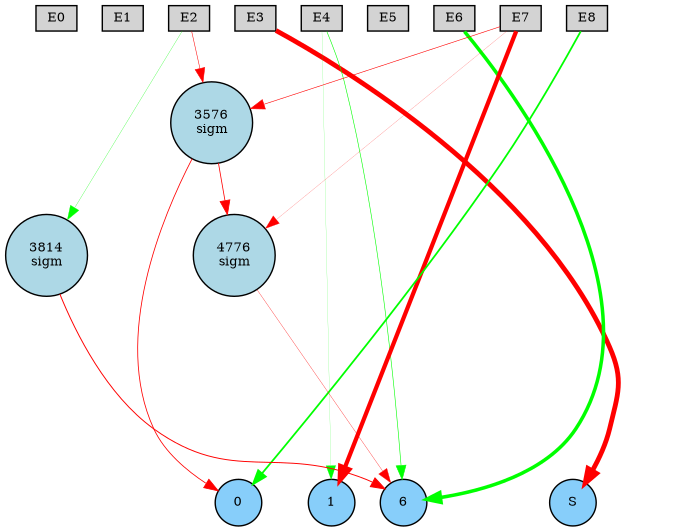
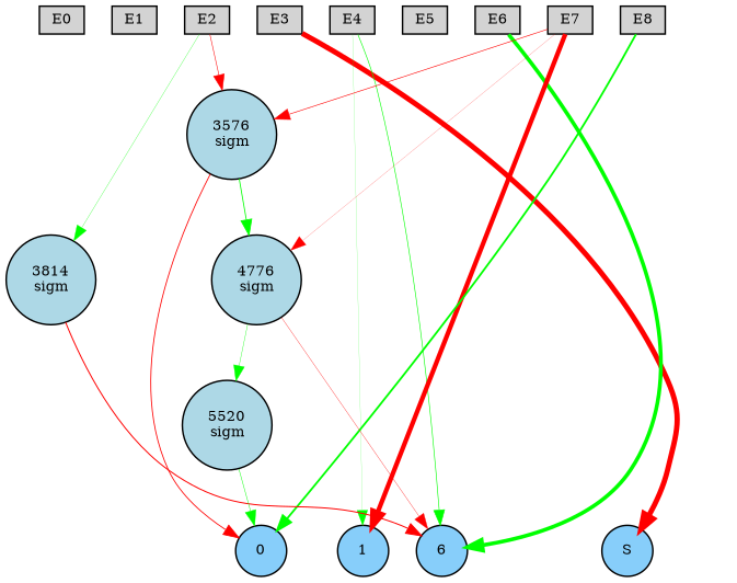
  digraph {
    node [fillcolor=lightgray fontsize=9 shape=box style=filled]
    edge [style=solid]
    E0 [height=0.2 width=0.2]
    E1 [height=0.2 width=0.2]
    E2 [height=0.2 width=0.2]
    E3 [height=0.2 width=0.2]
    E4 [height=0.2 width=0.2]
    E5 [height=0.2 width=0.2]
    E6 [height=0.2 width=0.2]
    E7 [height=0.2 width=0.2]
    E8 [height=0.2 width=0.2]
    0 [fillcolor=lightskyblue height=0.2 shape=circle width=0.2]
    1 [fillcolor=lightskyblue height=0.2 shape=circle width=0.2]
    n12 [fillcolor=lightskyblue height=0.2 label=6 shape=circle width=0.2]
    S [fillcolor=lightskyblue height=0.2 shape=circle width=0.2]
    n14 [fillcolor=lightblue height=0.2 label="3814\nsigm" shape=circle width=0.2]
    n15 [fillcolor=lightblue height=0.2 label="3576\nsigm" shape=circle width=0.2]
    n16 [fillcolor=lightblue height=0.2 label="4776\nsigm" shape=circle width=0.2]
+   n17 [fillcolor=lightblue height=0.2 label="5520\nsigm" shape=circle width=0.2]
    subgraph sub_1 {
      rank=source
      E0
      E1
      E2
      E3
      E4
      E5
      E6
      E7
      E8
    }
    subgraph sub_2 {
      rank=sink
      0
      1
      n12
      S
    }
    E0 -> E1 [style=invis]
    E1 -> E2 [style=invis]
    E2 -> E3 [style=invis]
    E2 -> n14 [color=green penwidth=0.19593305262043975]
    E2 -> n15 [color=red penwidth=0.37075726436263723]
    E3 -> E4 [style=invis]
    E3 -> S [color=red penwidth=3.4091451938572574]
    E4 -> E5 [style=invis]
    E4 -> 1 [color=green penwidth=0.10268996912594411]
    E4 -> n12 [color=green penwidth=0.4200354466702618]
    E5 -> E6 [style=invis]
    E6 -> E7 [style=invis]
    E6 -> n12 [color=green penwidth=2.4995421023313233]
    E7 -> E8 [style=invis]
    E7 -> 1 [color=red penwidth=2.9894419341690326]
    E7 -> n15 [color=red penwidth=0.412443609825244]
    E7 -> n16 [color=red penwidth=0.11173137863304777]
    E8 -> 0 [color=green penwidth=1.259752675235586]
    0 -> 1 [style=invis]
    1 -> n12 [style=invis]
    n12 -> S [style=invis]
    n14 -> n12 [color=red penwidth=0.6847958511480706]
    n15 -> 0 [color=red penwidth=0.5763493725519678]
-   n15 -> n16 [color=red penwidth=0.564036548837417]
+   n15 -> n16 [color=green penwidth=0.564036548837417]
    n16 -> n12 [color=red penwidth=0.2225313586328614]
+   n16 -> n17 [color=green penwidth=0.25017238312087936]
+   n17 -> 0 [color=green penwidth=0.3187374371807513]
  }
